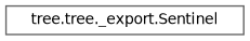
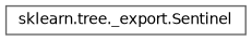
  digraph {
    rankdir=LR
-   n1 [color=grey40 fillcolor=white fontname=Helvetica fontsize=10 height=0.2 label="tree.tree._export.Sentinel" shape=box style=filled width=0.4]
+   n1 [color=grey40 fillcolor=white fontname=Helvetica fontsize=10 height=0.2 label="sklearn.tree._export.Sentinel" shape=box style=filled width=0.4]
  }
